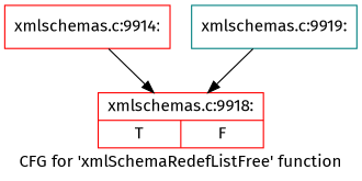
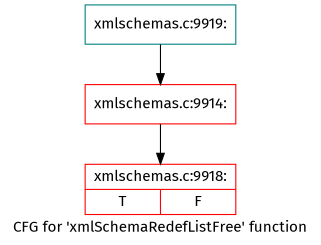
  digraph {
    fontname="Fira Sans"
    label="CFG for 'xmlSchemaRedefListFree' function"
    node [color=red fontname="Fira Sans" shape=record]
    edge [fontname="Fira Sans"]
    n1 [label="{xmlschemas.c:9914:}"]
    n2 [label="{xmlschemas.c:9918:|{<s0>T|<s1>F}}"]
    n3 [color=teal label="{xmlschemas.c:9919:}"]
    n1 -> n2
-   n3 -> n2
+   n3 -> n1
  }
